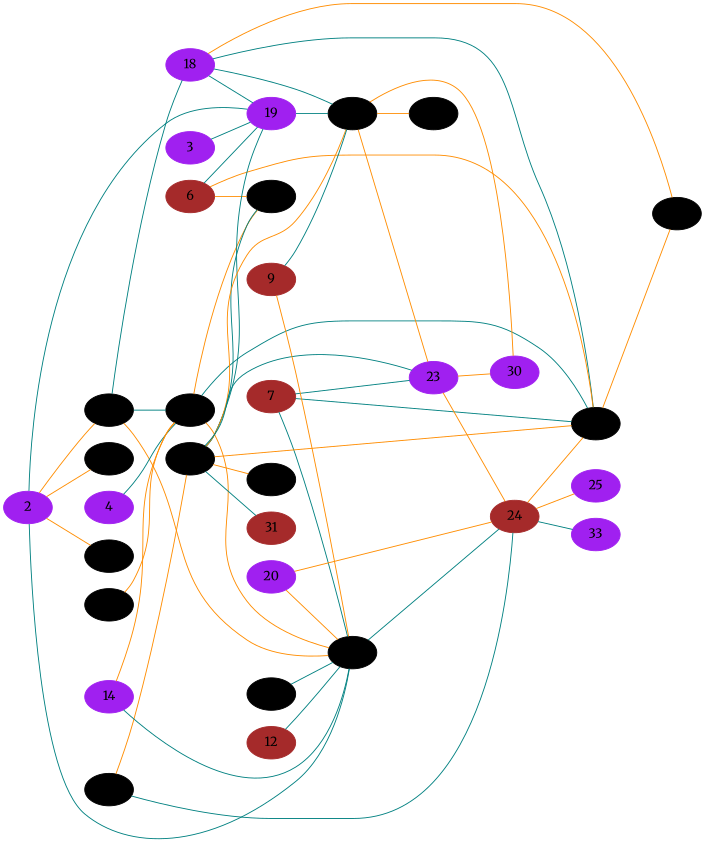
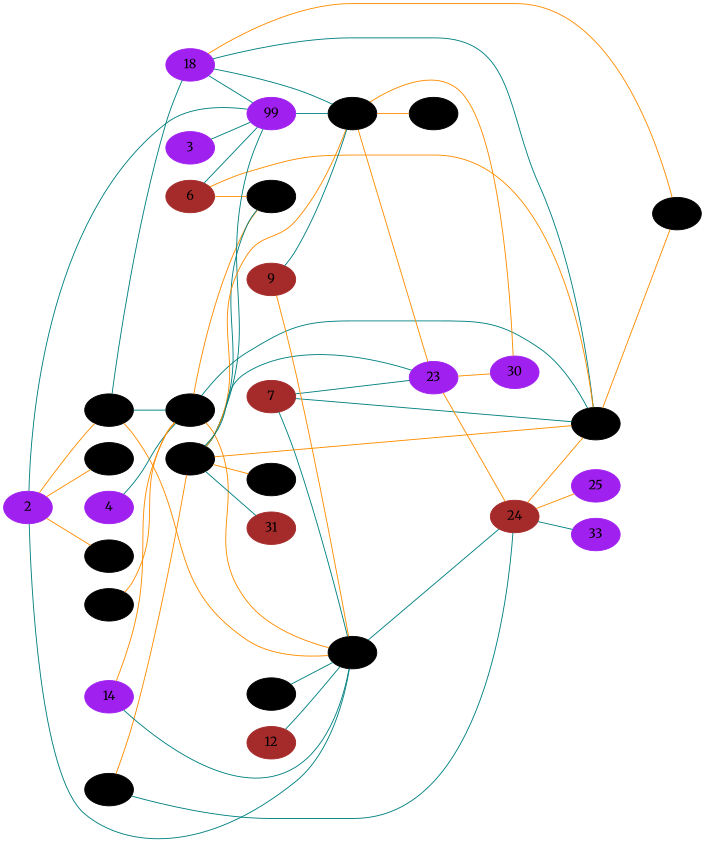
  graph {
    fontname=Merriweather
    rankdir=LR
    node [color=black fontname=Merriweather style=filled]
    edge [color=darkorange fontname=Merriweather weight=1.0]
    16
    22
    26
    29
-   19 [color=purple]
+   19 [color=purple label=99]
    21
    2 [color=purple]
    10
    11
    13
    18 [color=purple]
    24 [color=brown]
    3 [color=purple]
    4 [color=purple]
    5
    6 [color=brown]
    28
    7 [color=brown]
    23 [color=purple]
    30 [color=purple]
    8
    17
    27
    31 [color=brown]
    33 [color=purple]
    25 [color=purple]
    9 [color=brown]
    32
    12 [color=brown]
    14 [color=purple]
    15
-   20 [color=purple]
    16 -- 22
    16 -- 26 [color=teal]
    16 -- 29
    22 -- 24 [color=teal]
    26 -- 28
    19 -- 21 [color=teal weight=2.0]
    21 -- 23
    21 -- 30
    21 -- 32
    2 -- 22 [color=teal weight=2.0]
    2 -- 19 [color=teal]
    2 -- 10
    2 -- 11
    2 -- 13
    11 -- 16 [color=teal]
    11 -- 22 [weight=2.0]
    11 -- 18 [color=teal]
    18 -- 26 [color=teal]
    18 -- 19 [color=teal]
    18 -- 21 [color=teal]
    18 -- 28
    24 -- 26 [weight=2.0]
    24 -- 33 [color=teal]
    24 -- 25
    3 -- 19 [color=teal]
    4 -- 16 [color=teal]
    5 -- 16
    6 -- 26
    6 -- 29
    6 -- 19 [color=teal]
    7 -- 22 [color=teal]
    7 -- 26 [color=teal weight=2.0]
    7 -- 23 [color=teal]
    23 -- 24 [weight=2.0]
    23 -- 30
    8 -- 24 [color=teal]
    8 -- 17
    17 -- 26
    17 -- 29 [color=teal]
    17 -- 19 [color=teal]
    17 -- 21
    17 -- 23 [color=teal]
    17 -- 27
    17 -- 31 [color=teal]
    9 -- 22
    9 -- 21 [color=teal]
    12 -- 22 [color=teal]
    14 -- 16
    14 -- 22 [color=teal]
    15 -- 22 [color=teal]
-   20 -- 22
-   20 -- 24 [weight=2.0]
  }
